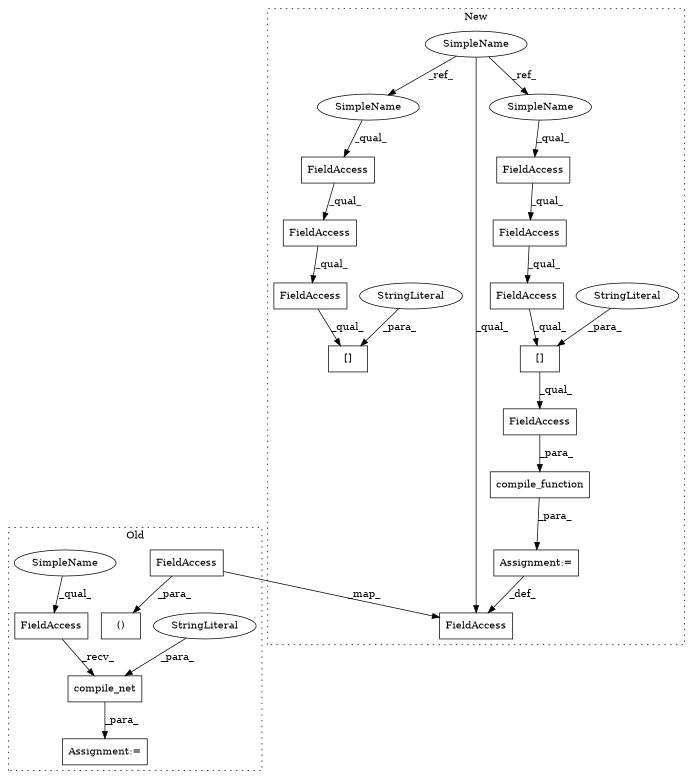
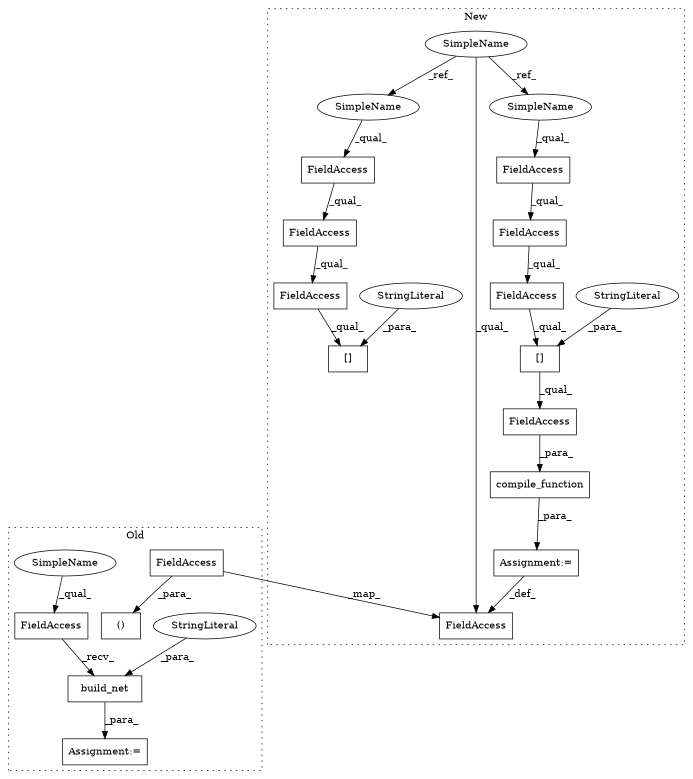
  digraph {
    node [a=22 l=4 s=2149 shape=box]
-   n1 [a=32 l="10,1" label=compile_net s="2263,2291"]
+   n1 [a=32 l="10,1" label=build_net s="2263,2291"]
    n2 [l=8 label=FieldAccess s=2254]
    n3 [a=7 l=2 label="Assignment:=" s=2252]
    n4 [a=45 l=12 label=StringLiteral s=2279 shape=ellipse]
    n5 [l=28 label=FieldAccess s=2058]
    n6 [a=106 l=70 label="()" s=2058]
    n7 [a=42 label=SimpleName s=2254 shape=ellipse]
    n8 [a=32 l="17,1" label=compile_function s="2132,2245"]
    n9 [l=47 label=FieldAccess]
    n10 [a=2 l="30,1" label="[]" s="2149,2188"]
    n11 [l=29 label=FieldAccess]
    n12 [l=20 label=FieldAccess]
    n13 [l=14 label=FieldAccess]
    n14 [a=42 label=SimpleName s=1110 shape=ellipse]
    n15 [l=14 label=FieldAccess s=2197]
    n16 [l=20 label=FieldAccess s=2197]
    n17 [l=29 label=FieldAccess s=2197]
    n18 [a=2 l="30,1" label="[]" s="2197,2236"]
    n19 [a=45 l=9 label=StringLiteral s=2179 shape=ellipse]
    n20 [a=7 l=1 label="Assignment:=" s=2118]
    n21 [a=45 l=9 label=StringLiteral s=2227 shape=ellipse]
    n22 [l=28 label=FieldAccess s=2090]
    n23 [a=42 label=SimpleName s=2197 shape=ellipse]
    n24 [a=42 label=SimpleName shape=ellipse]
    subgraph cluster_1 {
      label=Old
      style=dotted
      n1
      n2
      n3
      n4
      n5
      n6
      n7
    }
    subgraph cluster_2 {
      label=New
      style=dotted
      n8
      n9
      n10
      n11
      n12
      n13
      n14
      n15
      n16
      n17
      n18
      n19
      n20
      n21
      n22
      n23
      n24
    }
    n1 -> n3 [label=_para_]
    n2 -> n1 [label=_recv_]
    n4 -> n1 [label=_para_]
    n5 -> n6 [label=_para_]
    n5 -> n22 [label=_map_]
    n7 -> n2 [label=_qual_]
    n8 -> n20 [label=_para_]
    n9 -> n8 [label=_para_]
    n10 -> n9 [label=_qual_]
    n11 -> n10 [label=_qual_]
    n12 -> n11 [label=_qual_]
    n13 -> n12 [label=_qual_]
    n14 -> n22 [label=_qual_]
    n14 -> n23 [label=_ref_]
    n14 -> n24 [label=_ref_]
    n15 -> n16 [label=_qual_]
    n16 -> n17 [label=_qual_]
    n17 -> n18 [label=_qual_]
    n19 -> n10 [label=_para_]
    n20 -> n22 [label=_def_]
    n21 -> n18 [label=_para_]
    n23 -> n15 [label=_qual_]
    n24 -> n13 [label=_qual_]
  }
